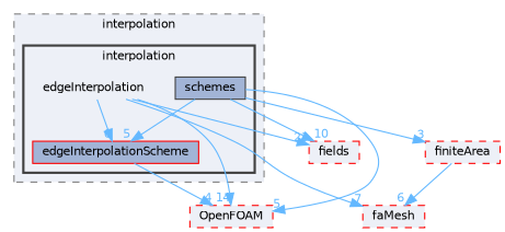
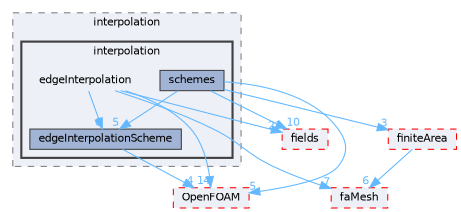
  digraph {
    compound=true
    node [fontname=Helvetica fontsize=10 shape=box color=red fillcolor="#edf0f7" style="filled,dashed"]
    edge [color=steelblue1 fontcolor=steelblue1 fontname=Helvetica fontsize=10 headlabel=6 labeldistance=1.5 labelfontname=Helvetica labelfontsize=10]
    n1 [height=0.2 label=edgeInterpolation shape=plaintext width=0.4 color="" fillcolor="" style=""]
-   n2 [fillcolor="#a2b4d6" height=0.2 label=edgeInterpolationScheme style=filled width=0.4]
+   n2 [color=grey25 fillcolor="#a2b4d6" height=0.2 label=edgeInterpolationScheme style=filled width=0.4]
    n3 [color=grey25 fillcolor="#a2b4d6" height=0.2 label=schemes style=filled width=0.4]
    n4 [height=0.2 label=fields width=0.4]
    n5 [height=0.2 label=OpenFOAM width=0.4]
    n6 [height=0.2 label=faMesh width=0.4]
    n7 [height=0.2 label=finiteArea width=0.4]
    subgraph cluster_1 {
      bgcolor="#edf0f7"
      fontname=Helvetica
      fontsize=10
      label=interpolation
      pencolor=grey50
      style="filled,dashed"
      subgraph cluster_2 {
        bgcolor="#edf0f7"
        fontname=Helvetica
        fontsize=10
        label=interpolation
        pencolor=grey25
        style="filled,bold"
        n1
        n2
        n3
      }
    }
    n1 -> n2
    n1 -> n4 [headlabel=23]
    n1 -> n5 [headlabel=14]
    n1 -> n6 [headlabel=7]
    n2 -> n5 [headlabel=4]
    n3 -> n2 [headlabel=5]
    n3 -> n4 [headlabel=10]
    n3 -> n5 [headlabel=5]
    n3 -> n7 [headlabel=3]
    n7 -> n6
  }
